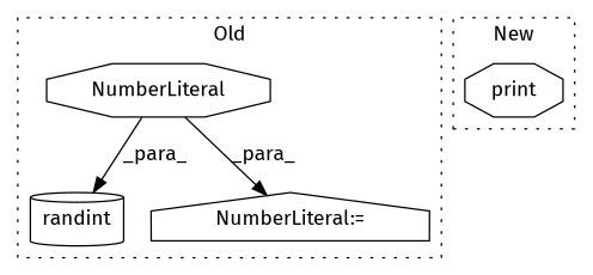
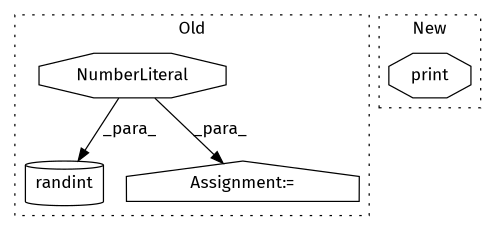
  digraph {
    fontname="Fira Sans"
    node [a=32 fontname="Fira Sans" shape=octagon]
    edge [fontname="Fira Sans"]
    n1 [l="8,1" label=randint s="4803,4821" shape=cylinder]
    n2 [a=34 l=2 label=NumberLiteral s=4811]
-   n3 [a=7 l=1 label="NumberLiteral:=" s=4789 shape=house]
+   n3 [a=7 l=1 label="Assignment:=" s=4789 shape=house]
    n4 [l="6,1" label=print s="4691,4823"]
    subgraph cluster_1 {
      label=Old
      style=dotted
      n1
      n2
      n3
    }
    subgraph cluster_2 {
      label=New
      style=dotted
      n4
    }
    n2 -> n1 [label=_para_]
    n2 -> n3 [label=_para_]
  }
